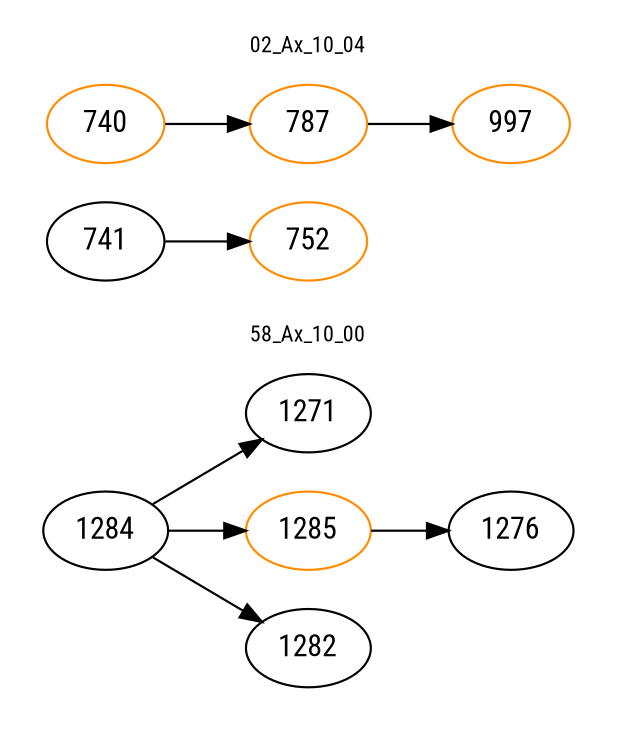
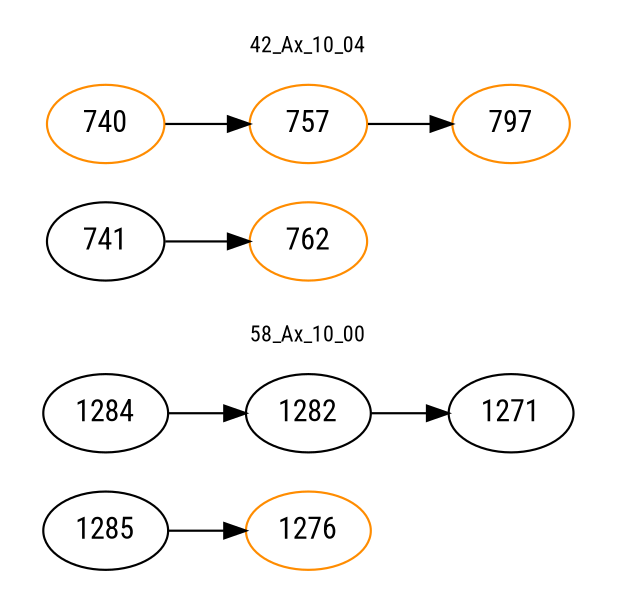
  digraph {
    fontname="Roboto Condensed"
    rankdir=LR
    node [color=black fontname="Roboto Condensed"]
    edge [color=black fontname="Roboto Condensed"]
    n1 [label=1284]
    n2 [label=1282]
-   n3 [color=darkorange label=1285]
+   n3 [label=1285]
    n4 [label=1271]
-   n5 [label=1276]
+   n5 [color=darkorange label=1276]
    n6 [color=darkorange label=740]
    n7 [label=741]
-   n8 [color=darkorange label=787]
-   n9 [color=darkorange label=752]
-   n10 [color=darkorange label=997]
+   n8 [color=darkorange label=757]
+   n9 [color=darkorange label=762]
+   n10 [color=darkorange label=797]
    subgraph cluster_1 {
      color=white
      fontsize=10
      label="58_Ax_10_00"
      n1
      n2
      n3
      n4
      n5
    }
    subgraph cluster_2 {
      color=white
      fontsize=10
-     label="02_Ax_10_04"
+     label="42_Ax_10_04"
      n6
      n7
      n8
      n9
      n10
    }
    n1 -> n2
-   n1 -> n3
-   n1 -> n4
+   n2 -> n4
    n3 -> n5
    n6 -> n8
    n7 -> n9
    n8 -> n10
  }
